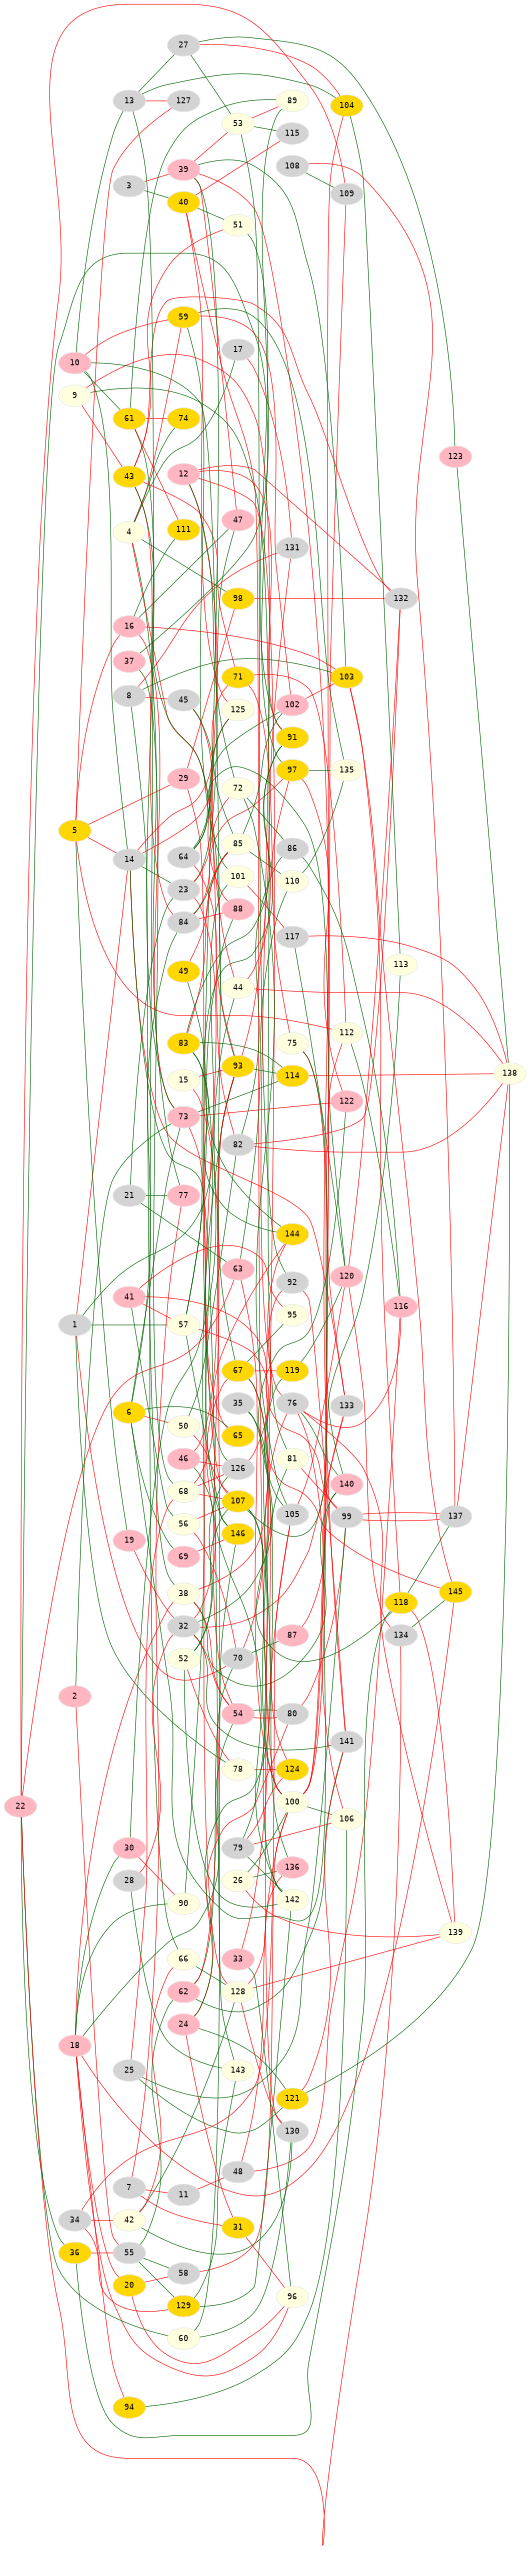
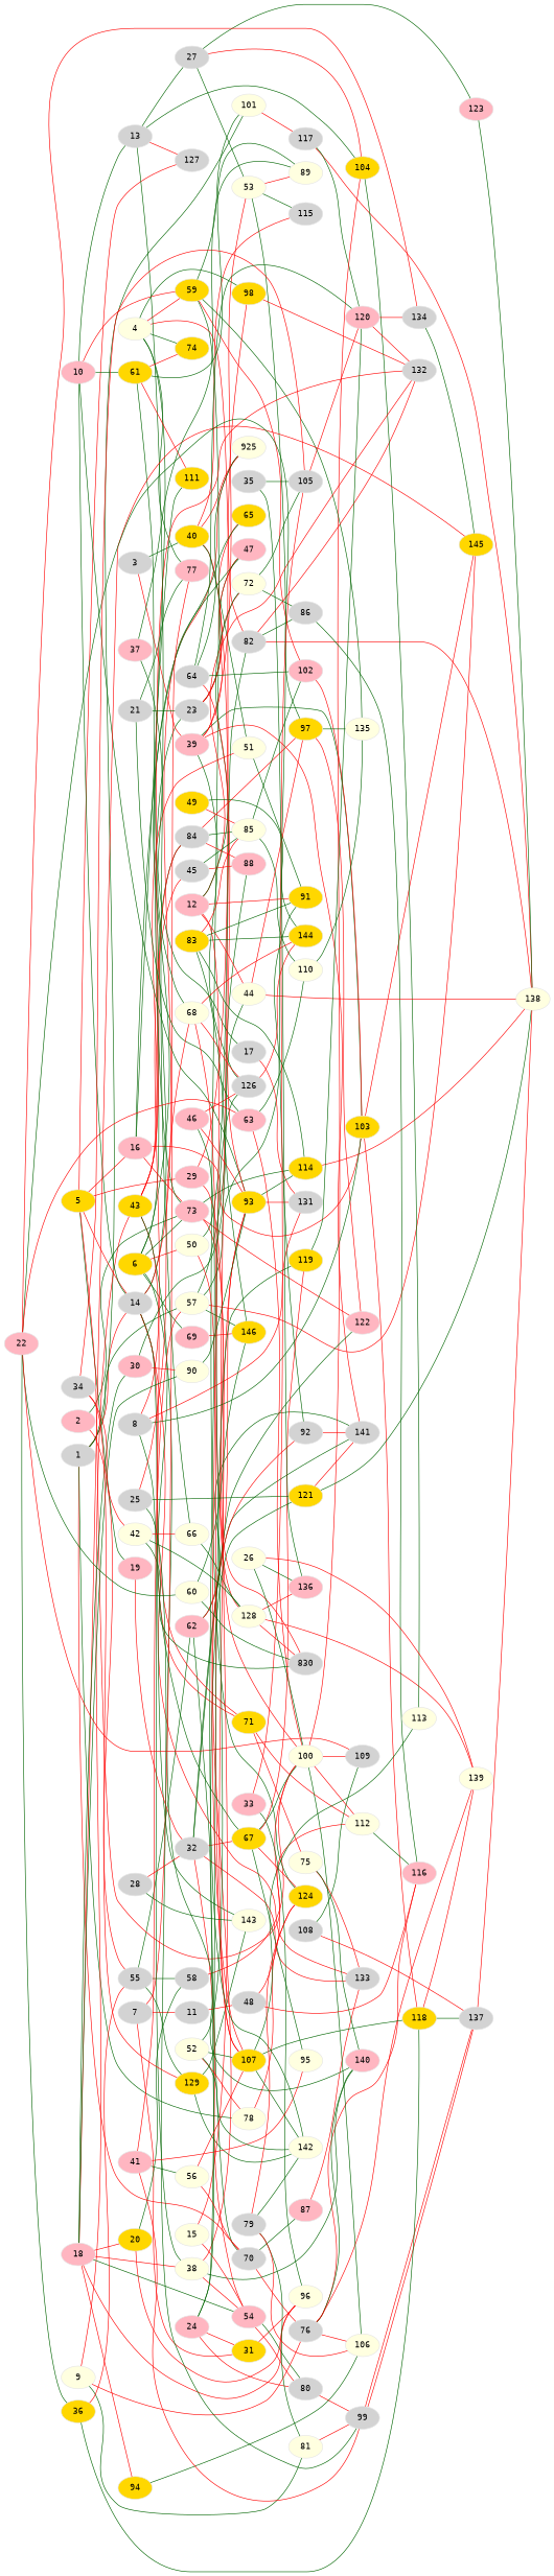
  graph {
    fontname="DejaVu Sans Mono"
    rankdir=LR
    node [color=gray90 fillcolor=lightgrey fontname="DejaVu Sans Mono" style=filled]
    edge [color=red fontname="DejaVu Sans Mono"]
    1
    14
    57 [fillcolor=lightyellow]
    70
    78 [fillcolor=lightyellow]
    101 [fillcolor=lightyellow]
    23
    71 [fillcolor=gold]
-   125 [fillcolor=lightyellow]
+   125 [fillcolor=lightyellow label=925]
    133
    143 [fillcolor=lightyellow]
    91 [fillcolor=gold]
    145 [fillcolor=gold]
    88 [fillcolor=lightpink]
    146 [fillcolor=gold]
    76
    87 [fillcolor=lightpink]
    124 [fillcolor=gold]
    117
    2 [fillcolor=lightpink]
    55
    73 [fillcolor=lightpink]
    58
    129 [fillcolor=gold]
    62 [fillcolor=lightpink]
    122 [fillcolor=lightpink]
    128 [fillcolor=lightyellow]
    114 [fillcolor=gold]
    39 [fillcolor=lightpink]
    3
    40 [fillcolor=gold]
    103 [fillcolor=gold]
    47 [fillcolor=lightpink]
    53 [fillcolor=lightyellow]
    141
    126
    100 [fillcolor=lightyellow]
    51 [fillcolor=lightyellow]
    115
    4 [fillcolor=lightyellow]
    17
    59 [fillcolor=gold]
    74 [fillcolor=gold]
    77 [fillcolor=lightpink]
    82
    98 [fillcolor=gold]
    131
    102 [fillcolor=lightpink]
    135 [fillcolor=lightyellow]
    132
    138 [fillcolor=lightyellow]
    86
    5 [fillcolor=gold]
    16 [fillcolor=lightpink]
    19 [fillcolor=lightpink]
    29 [fillcolor=lightpink]
    112 [fillcolor=lightyellow]
    127
    111 [fillcolor=gold]
    32
    107 [fillcolor=gold]
    116 [fillcolor=lightpink]
    6 [fillcolor=gold]
    50 [fillcolor=lightyellow]
    65 [fillcolor=gold]
    69 [fillcolor=lightpink]
    84
    140 [fillcolor=lightpink]
    97 [fillcolor=gold]
    85 [fillcolor=lightyellow]
    7
    11
    31 [fillcolor=gold]
    48
    96 [fillcolor=lightyellow]
    113 [fillcolor=lightyellow]
    38 [fillcolor=lightyellow]
    8
    45
    54 [fillcolor=lightpink]
    92
    118 [fillcolor=gold]
    9 [fillcolor=lightyellow]
    43 [fillcolor=gold]
    81 [fillcolor=lightyellow]
    67 [fillcolor=gold]
    139 [fillcolor=lightyellow]
    106 [fillcolor=lightyellow]
    99
    10 [fillcolor=lightpink]
    13
    61 [fillcolor=gold]
    93 [fillcolor=gold]
    27
    66 [fillcolor=lightyellow]
    104 [fillcolor=gold]
    89 [fillcolor=lightyellow]
    12 [fillcolor=lightpink]
    44 [fillcolor=lightyellow]
    72 [fillcolor=lightyellow]
-   130
+   130 [label=830]
    105
    123 [fillcolor=lightpink]
    75 [fillcolor=lightyellow]
    15 [fillcolor=lightyellow]
    80
    18 [fillcolor=lightpink]
    20 [fillcolor=gold]
    30 [fillcolor=lightpink]
    90 [fillcolor=lightyellow]
    94 [fillcolor=gold]
    21
    63 [fillcolor=lightpink]
    110 [fillcolor=lightyellow]
    22 [fillcolor=lightpink]
    36 [fillcolor=gold]
    60 [fillcolor=lightyellow]
    109
    134
    24 [fillcolor=lightpink]
    119 [fillcolor=gold]
    121 [fillcolor=gold]
    120 [fillcolor=lightpink]
    25
    68 [fillcolor=lightyellow]
    144 [fillcolor=gold]
    137
    26 [fillcolor=lightyellow]
    136 [fillcolor=lightpink]
    28
    142 [fillcolor=lightyellow]
    95 [fillcolor=lightyellow]
    33 [fillcolor=lightpink]
    34
    42 [fillcolor=lightyellow]
    35
    37 [fillcolor=lightpink]
    41 [fillcolor=lightpink]
    56 [fillcolor=lightyellow]
    46 [fillcolor=lightpink]
    49 [fillcolor=gold]
    52 [fillcolor=lightyellow]
    64
    79
    83 [fillcolor=gold]
    108
    1 -- 14
    1 -- 57 [color=darkgreen]
    1 -- 70
    1 -- 78 [color=darkgreen]
    1 -- 101 [color=darkgreen]
    14 -- 23 [color=darkgreen]
    14 -- 71
    14 -- 125
    14 -- 133
    14 -- 143 [color=darkgreen]
    57 -- 91 [color=darkgreen]
    57 -- 145
    57 -- 88 [color=darkgreen]
    57 -- 146 [color=darkgreen]
    70 -- 76
    70 -- 87 [color=darkgreen]
    78 -- 124
    101 -- 117
    23 -- 47 [color=darkgreen]
    23 -- 65
    23 -- 72
    71 -- 112
    71 -- 75
    76 -- 116
    76 -- 140 [color=darkgreen]
    76 -- 139
    76 -- 106
    87 -- 133
    117 -- 138
    117 -- 120 [color=darkgreen]
    2 -- 55
    2 -- 73 [color=darkgreen]
    55 -- 58 [color=darkgreen]
    55 -- 129 [color=darkgreen]
    55 -- 62 [color=darkgreen]
    73 -- 122
    73 -- 128
    73 -- 114 [color=darkgreen]
    58 -- 100
    129 -- 143 [color=darkgreen]
    129 -- 142 [color=darkgreen]
    62 -- 70 [color=darkgreen]
    62 -- 141 [color=darkgreen]
    62 -- 93
    128 -- 139
    128 -- 130
    128 -- 136
    114 -- 138
    39 -- 103 [color=darkgreen]
    39 -- 47
    39 -- 53
    39 -- 141
    39 -- 126 [color=darkgreen]
    3 -- 39
    3 -- 40 [color=darkgreen]
    40 -- 125
    40 -- 100
    40 -- 51 [color=darkgreen]
    40 -- 115
    103 -- 145
    103 -- 118
    53 -- 115 [color=darkgreen]
    53 -- 92 [color=darkgreen]
    53 -- 89
    126 -- 144
    100 -- 112
    100 -- 106 [color=darkgreen]
    100 -- 104
    100 -- 109
    51 -- 91 [color=darkgreen]
    4 -- 17 [color=darkgreen]
    4 -- 59
    4 -- 74 [color=darkgreen]
    4 -- 77 [color=darkgreen]
    4 -- 82
    4 -- 98 [color=darkgreen]
    17 -- 131
    59 -- 101 [color=darkgreen]
+   59 -- 124 [color=darkgreen]
    59 -- 102
    59 -- 135 [color=darkgreen]
    82 -- 132
    82 -- 138
    82 -- 86 [color=darkgreen]
    98 -- 132
    102 -- 103
    86 -- 116 [color=darkgreen]
    5 -- 14
    5 -- 16
    5 -- 19 [color=darkgreen]
    5 -- 29
    5 -- 112
    5 -- 127
    16 -- 73
    16 -- 103
    16 -- 47 [color=darkgreen]
    16 -- 111 [color=darkgreen]
    19 -- 32
    29 -- 98
    29 -- 107
    112 -- 116 [color=darkgreen]
    32 -- 133
    32 -- 122 [color=darkgreen]
    32 -- 141 [color=darkgreen]
    32 -- 54
    32 -- 67
    107 -- 113 [color=darkgreen]
    107 -- 118 [color=darkgreen]
    107 -- 142 [color=darkgreen]
    6 -- 73 [color=darkgreen]
    6 -- 50
    6 -- 65 [color=darkgreen]
    6 -- 69 [color=darkgreen]
    6 -- 84 [color=darkgreen]
    6 -- 140 [color=darkgreen]
    50 -- 82 [color=darkgreen]
    50 -- 107
    69 -- 146
    84 -- 88
    84 -- 97
    84 -- 85 [color=darkgreen]
    97 -- 122
    97 -- 135 [color=darkgreen]
    85 -- 102 [color=darkgreen]
    85 -- 110 [color=darkgreen]
    7 -- 77
    7 -- 11
    7 -- 31
    11 -- 48
    31 -- 96
    48 -- 100
    48 -- 116
    38 -- 140 [color=darkgreen]
    38 -- 54
    38 -- 92
    8 -- 103 [color=darkgreen]
    8 -- 131
    8 -- 38 [color=darkgreen]
    8 -- 45
    45 -- 88
    45 -- 85 [color=darkgreen]
    54 -- 80
    54 -- 80 [color=darkgreen]
    92 -- 141
    118 -- 139
    118 -- 137 [color=darkgreen]
    9 -- 76
    9 -- 43
    9 -- 81 [color=darkgreen]
    43 -- 71
    43 -- 51
    43 -- 132
    43 -- 84
    43 -- 67 [color=darkgreen]
    81 -- 99
    67 -- 124
    67 -- 100 [color=darkgreen]
    67 -- 119
    67 -- 95 [color=darkgreen]
    99 -- 137
    99 -- 137
    10 -- 14 [color=darkgreen]
    10 -- 59
    10 -- 13 [color=darkgreen]
    10 -- 61 [color=darkgreen]
    10 -- 93 [color=darkgreen]
    13 -- 127
    13 -- 27 [color=darkgreen]
    13 -- 66 [color=darkgreen]
    13 -- 104 [color=darkgreen]
    61 -- 73 [color=darkgreen]
    61 -- 74
    61 -- 111
    61 -- 89 [color=darkgreen]
    93 -- 114 [color=darkgreen]
    93 -- 131
    27 -- 53 [color=darkgreen]
    27 -- 104
    27 -- 123 [color=darkgreen]
    66 -- 128 [color=darkgreen]
    104 -- 113 [color=darkgreen]
    12 -- 91
    12 -- 132
    12 -- 44
    12 -- 72 [color=darkgreen]
    12 -- 130
    44 -- 138
    44 -- 97
    72 -- 86 [color=darkgreen]
    72 -- 105 [color=darkgreen]
    105 -- 120
    123 -- 138 [color=darkgreen]
    75 -- 133
    75 -- 140 [color=darkgreen]
    15 -- 54
    15 -- 93
    80 -- 99
    18 -- 145
    18 -- 96
    18 -- 38
    18 -- 54 [color=darkgreen]
    18 -- 20
    18 -- 30 [color=darkgreen]
    18 -- 90 [color=darkgreen]
    18 -- 94
-   20 -- 58
+   20 -- 58 [color=darkgreen]
    20 -- 96
    30 -- 44 [color=darkgreen]
    30 -- 90
    90 -- 93 [color=darkgreen]
    94 -- 106 [color=darkgreen]
    21 -- 23 [color=darkgreen]
    21 -- 77 [color=darkgreen]
    21 -- 63 [color=darkgreen]
    63 -- 100
    63 -- 110 [color=darkgreen]
    110 -- 135 [color=darkgreen]
    22 -- 97 [color=darkgreen]
    22 -- 63
    22 -- 36 [color=darkgreen]
    22 -- 60 [color=darkgreen]
    22 -- 109
    22 -- 134
    36 -- 55
    36 -- 118 [color=darkgreen]
    60 -- 146 [color=darkgreen]
    60 -- 130 [color=darkgreen]
    134 -- 145 [color=darkgreen]
    24 -- 31
    24 -- 80
    24 -- 119 [color=darkgreen]
    24 -- 121 [color=darkgreen]
    119 -- 120 [color=darkgreen]
    121 -- 141
    121 -- 138 [color=darkgreen]
    120 -- 132
    120 -- 134
    25 -- 99 [color=darkgreen]
    25 -- 121 [color=darkgreen]
    25 -- 68
    68 -- 126
    68 -- 107
    68 -- 144
    137 -- 138
    26 -- 100 [color=darkgreen]
    26 -- 139
    26 -- 136 [color=darkgreen]
    28 -- 143 [color=darkgreen]
    28 -- 32
    33 -- 96 [color=darkgreen]
    33 -- 105
    34 -- 129
    34 -- 105
    34 -- 42
    42 -- 128 [color=darkgreen]
    42 -- 66
    42 -- 130 [color=darkgreen]
    35 -- 105 [color=darkgreen]
    35 -- 136 [color=darkgreen]
    37 -- 89 [color=darkgreen]
    37 -- 68 [color=darkgreen]
    41 -- 57
    41 -- 99
    41 -- 95
    41 -- 56 [color=darkgreen]
    56 -- 70
    56 -- 107
    46 -- 126
    46 -- 93
    46 -- 142 [color=darkgreen]
    49 -- 85
    49 -- 144 [color=darkgreen]
    52 -- 78
    52 -- 126 [color=darkgreen]
    52 -- 107 [color=darkgreen]
    52 -- 142 [color=darkgreen]
    64 -- 125 [color=darkgreen]
    64 -- 102 [color=darkgreen]
    64 -- 93
    64 -- 120 [color=darkgreen]
    79 -- 124
    79 -- 81 [color=darkgreen]
    79 -- 106
    79 -- 142 [color=darkgreen]
    83 -- 91 [color=darkgreen]
    83 -- 146 [color=darkgreen]
    83 -- 114 [color=darkgreen]
    83 -- 85
    83 -- 144 [color=darkgreen]
    108 -- 109 [color=darkgreen]
    108 -- 137
  }
